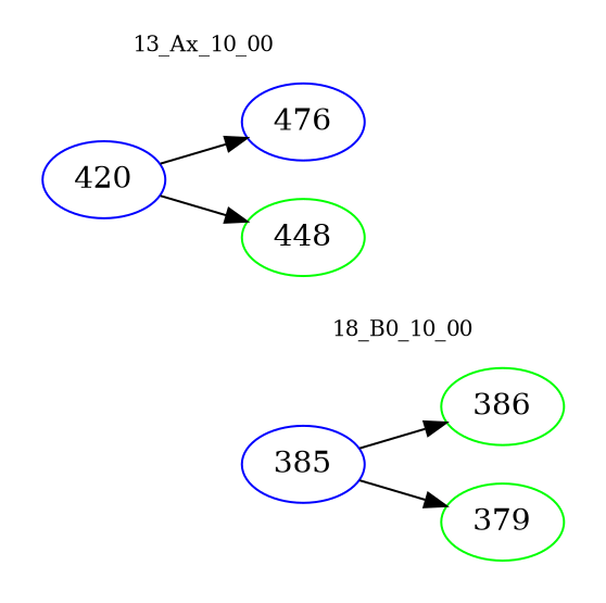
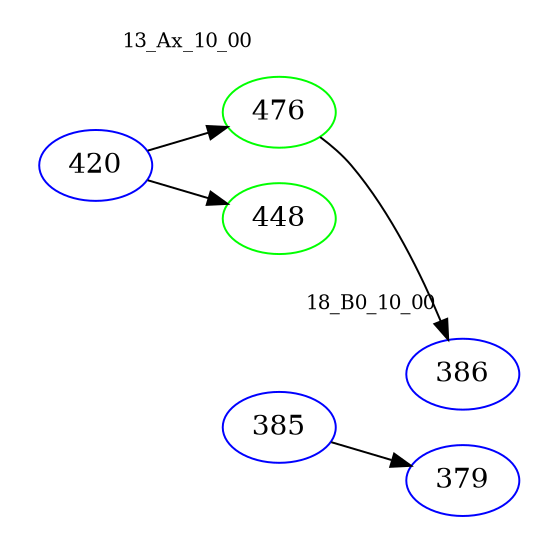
  digraph {
    rankdir=LR
    node [color=blue]
    edge [color=black]
    n1 [label=420]
    n2 [color=green label=448]
-   n3 [label=476]
+   n3 [color=green label=476]
    n4 [label=385]
-   n5 [color=green label=379]
-   n6 [color=green label=386]
+   n5 [label=379]
+   n6 [label=386]
    subgraph cluster_1 {
      color=white
      fontsize=10
      label="13_Ax_10_00"
      n1
      n2
      n3
    }
    subgraph cluster_2 {
      color=white
      fontsize=10
      label="18_B0_10_00"
      n4
      n5
      n6
    }
    n1 -> n2
    n1 -> n3
    n4 -> n5
-   n4 -> n6
+   n3 -> n6
  }
